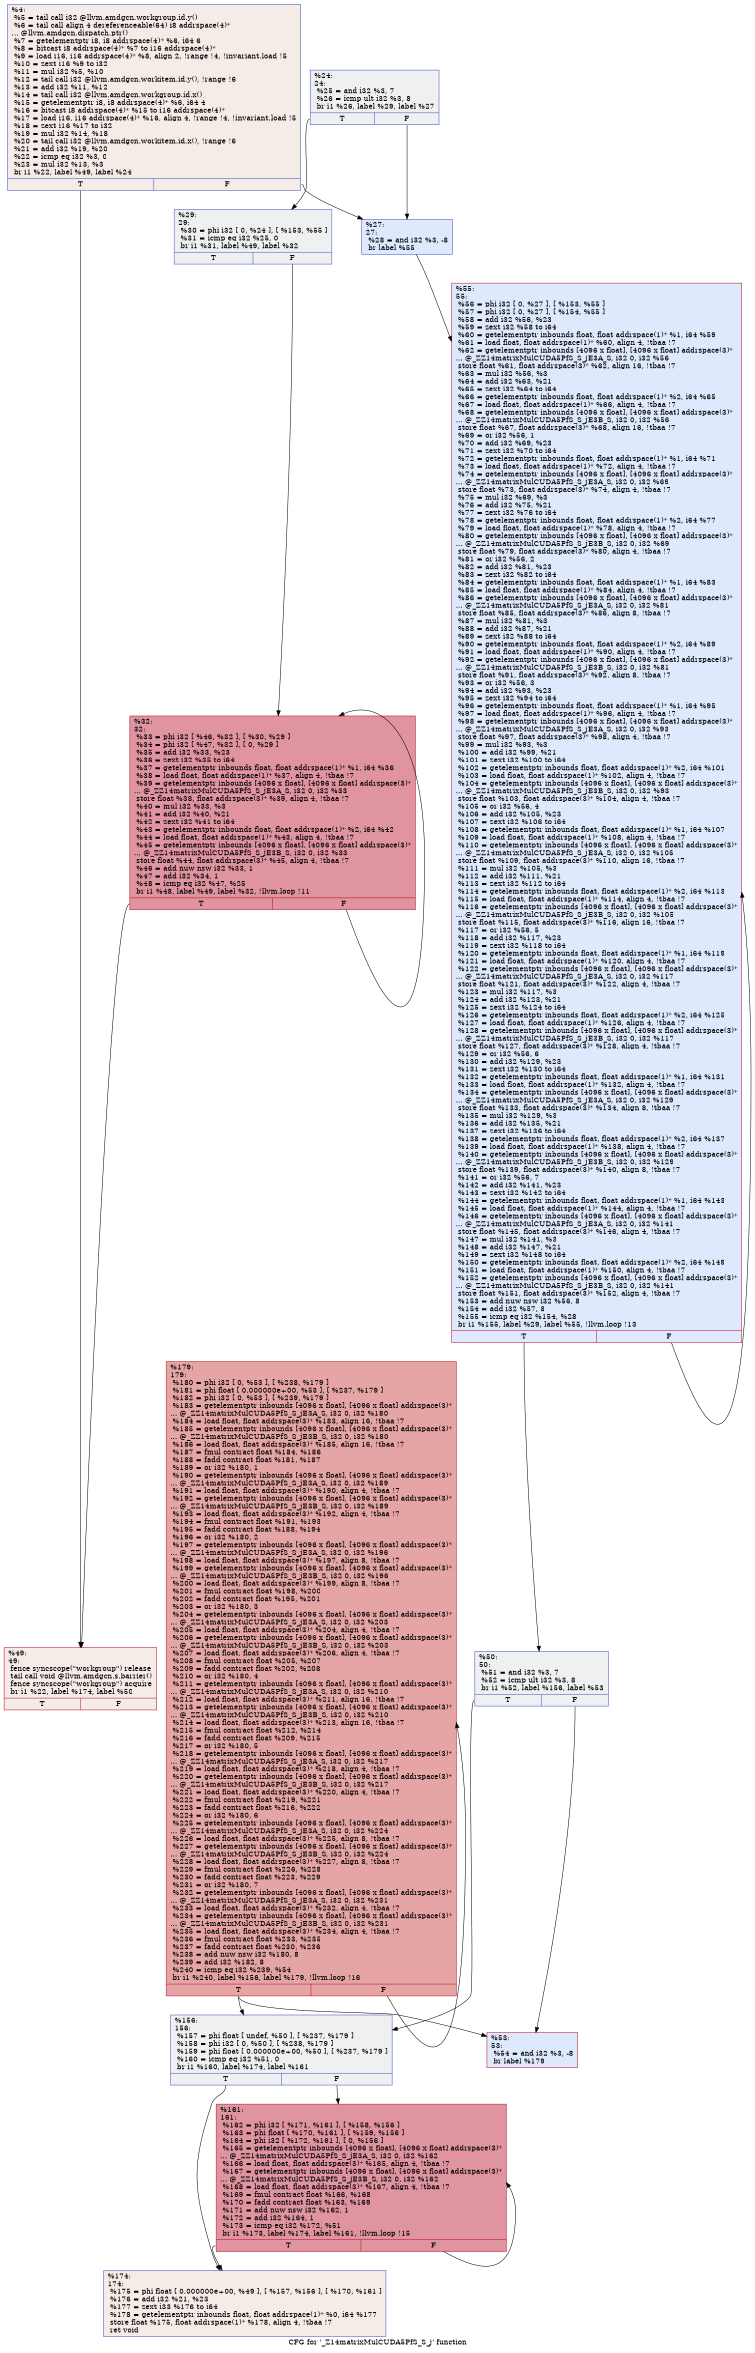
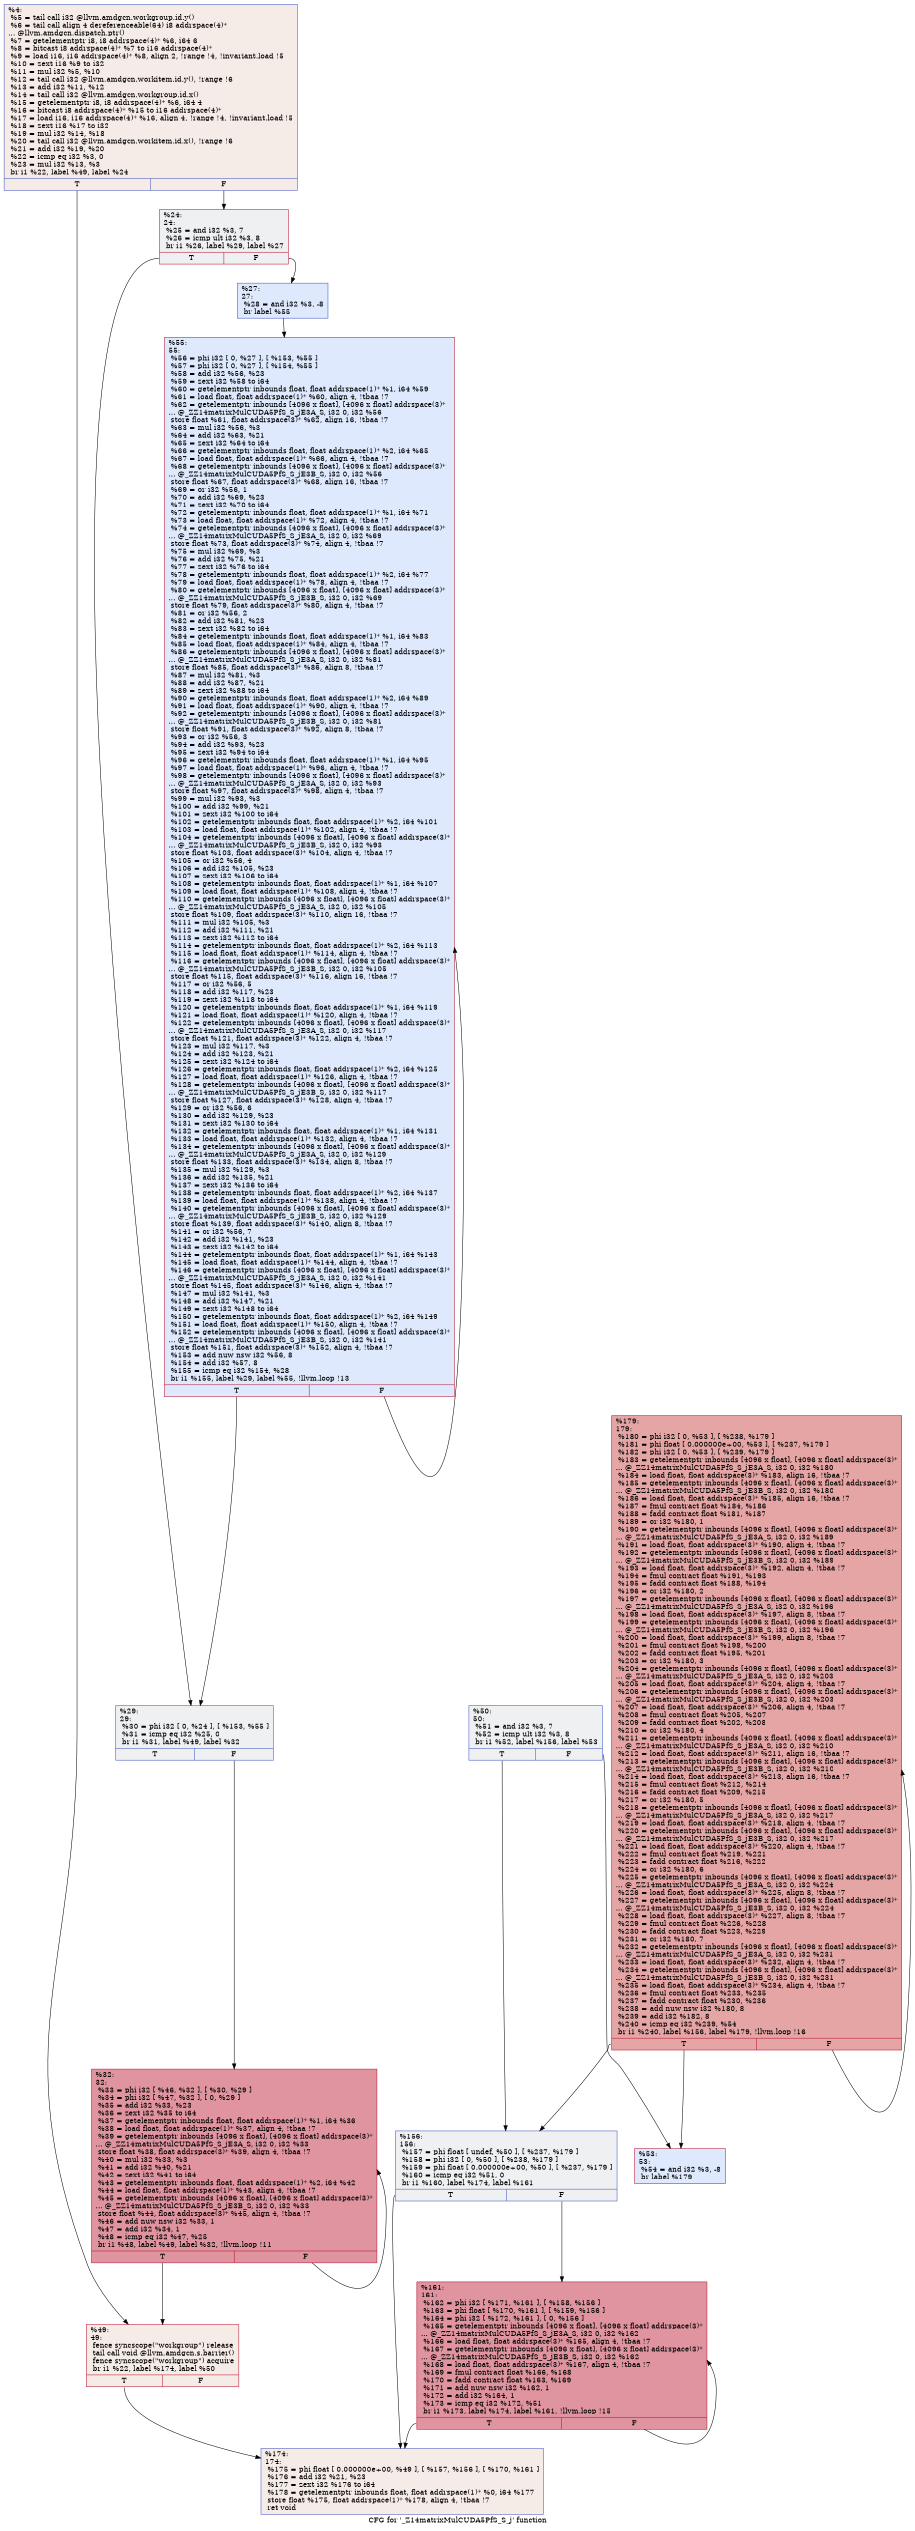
  digraph {
    label="CFG for '_Z14matrixMulCUDA5PfS_S_j' function"
    node [color="#3d50c3ff" fillcolor="#d9dce170" shape=record style=filled]
    edge [tailport=s0]
    n1 [fillcolor="#ead5c970" label="{%4:\l  %5 = tail call i32 @llvm.amdgcn.workgroup.id.y()\l  %6 = tail call align 4 dereferenceable(64) i8 addrspace(4)*\l... @llvm.amdgcn.dispatch.ptr()\l  %7 = getelementptr i8, i8 addrspace(4)* %6, i64 6\l  %8 = bitcast i8 addrspace(4)* %7 to i16 addrspace(4)*\l  %9 = load i16, i16 addrspace(4)* %8, align 2, !range !4, !invariant.load !5\l  %10 = zext i16 %9 to i32\l  %11 = mul i32 %5, %10\l  %12 = tail call i32 @llvm.amdgcn.workitem.id.y(), !range !6\l  %13 = add i32 %11, %12\l  %14 = tail call i32 @llvm.amdgcn.workgroup.id.x()\l  %15 = getelementptr i8, i8 addrspace(4)* %6, i64 4\l  %16 = bitcast i8 addrspace(4)* %15 to i16 addrspace(4)*\l  %17 = load i16, i16 addrspace(4)* %16, align 4, !range !4, !invariant.load !5\l  %18 = zext i16 %17 to i32\l  %19 = mul i32 %14, %18\l  %20 = tail call i32 @llvm.amdgcn.workitem.id.x(), !range !6\l  %21 = add i32 %19, %20\l  %22 = icmp eq i32 %3, 0\l  %23 = mul i32 %13, %3\l  br i1 %22, label %49, label %24\l|{<s0>T|<s1>F}}"]
    n2 [color="#b70d28ff" fillcolor="#ead5c970" label="{%49:\l49:                                               \l  fence syncscope(\"workgroup\") release\l  tail call void @llvm.amdgcn.s.barrier()\l  fence syncscope(\"workgroup\") acquire\l  br i1 %22, label %174, label %50\l|{<s0>T|<s1>F}}"]
-   n3 [label="{%24:\l24:                                               \l  %25 = and i32 %3, 7\l  %26 = icmp ult i32 %3, 8\l  br i1 %26, label %29, label %27\l|{<s0>T|<s1>F}}"]
-   n4 [fillcolor="#ead5c970" label="{%174:\l174:                                              \l  %175 = phi float [ 0.000000e+00, %49 ], [ %157, %156 ], [ %170, %161 ]\l  %176 = add i32 %21, %23\l  %177 = zext i33 %176 to i64\l  %178 = getelementptr inbounds float, float addrspace(1)* %0, i64 %177\l  store float %175, float addrspace(1)* %178, align 4, !tbaa !7\l  ret void\l}"]
+   n3 [color="#b70d28ff" label="{%24:\l24:                                               \l  %25 = and i32 %3, 7\l  %26 = icmp ult i32 %3, 8\l  br i1 %26, label %29, label %27\l|{<s0>T|<s1>F}}"]
+   n4 [fillcolor="#ead5c970" label="{%174:\l174:                                              \l  %175 = phi float [ 0.000000e+00, %49 ], [ %157, %156 ], [ %170, %161 ]\l  %176 = add i32 %21, %23\l  %177 = zext i32 %176 to i64\l  %178 = getelementptr inbounds float, float addrspace(1)* %0, i64 %177\l  store float %175, float addrspace(1)* %178, align 4, !tbaa !7\l  ret void\l}"]
    n5 [label="{%29:\l29:                                               \l  %30 = phi i32 [ 0, %24 ], [ %153, %55 ]\l  %31 = icmp eq i32 %25, 0\l  br i1 %31, label %49, label %32\l|{<s0>T|<s1>F}}"]
    n6 [fillcolor="#b5cdfa70" label="{%27:\l27:                                               \l  %28 = and i32 %3, -8\l  br label %55\l}"]
    n7 [label="{%50:\l50:                                               \l  %51 = and i32 %3, 7\l  %52 = icmp ult i32 %3, 8\l  br i1 %52, label %156, label %53\l|{<s0>T|<s1>F}}"]
    n8 [label="{%156:\l156:                                              \l  %157 = phi float [ undef, %50 ], [ %237, %179 ]\l  %158 = phi i32 [ 0, %50 ], [ %238, %179 ]\l  %159 = phi float [ 0.000000e+00, %50 ], [ %237, %179 ]\l  %160 = icmp eq i32 %51, 0\l  br i1 %160, label %174, label %161\l|{<s0>T|<s1>F}}"]
    n9 [color="#b70d28ff" fillcolor="#b5cdfa70" label="{%53:\l53:                                               \l  %54 = and i32 %3, -8\l  br label %179\l}"]
    n10 [color="#b70d28ff" fillcolor="#b70d2870" label="{%32:\l32:                                               \l  %33 = phi i32 [ %46, %32 ], [ %30, %29 ]\l  %34 = phi i32 [ %47, %32 ], [ 0, %29 ]\l  %35 = add i32 %33, %23\l  %36 = zext i32 %35 to i64\l  %37 = getelementptr inbounds float, float addrspace(1)* %1, i64 %36\l  %38 = load float, float addrspace(1)* %37, align 4, !tbaa !7\l  %39 = getelementptr inbounds [4096 x float], [4096 x float] addrspace(3)*\l... @_ZZ14matrixMulCUDA5PfS_S_jE3A_S, i32 0, i32 %33\l  store float %38, float addrspace(3)* %39, align 4, !tbaa !7\l  %40 = mul i32 %33, %3\l  %41 = add i32 %40, %21\l  %42 = zext i32 %41 to i64\l  %43 = getelementptr inbounds float, float addrspace(1)* %2, i64 %42\l  %44 = load float, float addrspace(1)* %43, align 4, !tbaa !7\l  %45 = getelementptr inbounds [4096 x float], [4096 x float] addrspace(3)*\l... @_ZZ14matrixMulCUDA5PfS_S_jE3B_S, i32 0, i32 %33\l  store float %44, float addrspace(3)* %45, align 4, !tbaa !7\l  %46 = add nuw nsw i32 %33, 1\l  %47 = add i32 %34, 1\l  %48 = icmp eq i32 %47, %25\l  br i1 %48, label %49, label %32, !llvm.loop !11\l|{<s0>T|<s1>F}}"]
    n11 [color="#b70d28ff" fillcolor="#b5cdfa70" label="{%55:\l55:                                               \l  %56 = phi i32 [ 0, %27 ], [ %153, %55 ]\l  %57 = phi i32 [ 0, %27 ], [ %154, %55 ]\l  %58 = add i32 %56, %23\l  %59 = zext i32 %58 to i64\l  %60 = getelementptr inbounds float, float addrspace(1)* %1, i64 %59\l  %61 = load float, float addrspace(1)* %60, align 4, !tbaa !7\l  %62 = getelementptr inbounds [4096 x float], [4096 x float] addrspace(3)*\l... @_ZZ14matrixMulCUDA5PfS_S_jE3A_S, i32 0, i32 %56\l  store float %61, float addrspace(3)* %62, align 16, !tbaa !7\l  %63 = mul i32 %56, %3\l  %64 = add i32 %63, %21\l  %65 = zext i32 %64 to i64\l  %66 = getelementptr inbounds float, float addrspace(1)* %2, i64 %65\l  %67 = load float, float addrspace(1)* %66, align 4, !tbaa !7\l  %68 = getelementptr inbounds [4096 x float], [4096 x float] addrspace(3)*\l... @_ZZ14matrixMulCUDA5PfS_S_jE3B_S, i32 0, i32 %56\l  store float %67, float addrspace(3)* %68, align 16, !tbaa !7\l  %69 = or i32 %56, 1\l  %70 = add i32 %69, %23\l  %71 = zext i32 %70 to i64\l  %72 = getelementptr inbounds float, float addrspace(1)* %1, i64 %71\l  %73 = load float, float addrspace(1)* %72, align 4, !tbaa !7\l  %74 = getelementptr inbounds [4096 x float], [4096 x float] addrspace(3)*\l... @_ZZ14matrixMulCUDA5PfS_S_jE3A_S, i32 0, i32 %69\l  store float %73, float addrspace(3)* %74, align 4, !tbaa !7\l  %75 = mul i32 %69, %3\l  %76 = add i32 %75, %21\l  %77 = zext i32 %76 to i64\l  %78 = getelementptr inbounds float, float addrspace(1)* %2, i64 %77\l  %79 = load float, float addrspace(1)* %78, align 4, !tbaa !7\l  %80 = getelementptr inbounds [4096 x float], [4096 x float] addrspace(3)*\l... @_ZZ14matrixMulCUDA5PfS_S_jE3B_S, i32 0, i32 %69\l  store float %79, float addrspace(3)* %80, align 4, !tbaa !7\l  %81 = or i32 %56, 2\l  %82 = add i32 %81, %23\l  %83 = zext i32 %82 to i64\l  %84 = getelementptr inbounds float, float addrspace(1)* %1, i64 %83\l  %85 = load float, float addrspace(1)* %84, align 4, !tbaa !7\l  %86 = getelementptr inbounds [4096 x float], [4096 x float] addrspace(3)*\l... @_ZZ14matrixMulCUDA5PfS_S_jE3A_S, i32 0, i32 %81\l  store float %85, float addrspace(3)* %86, align 8, !tbaa !7\l  %87 = mul i32 %81, %3\l  %88 = add i32 %87, %21\l  %89 = zext i32 %88 to i64\l  %90 = getelementptr inbounds float, float addrspace(1)* %2, i64 %89\l  %91 = load float, float addrspace(1)* %90, align 4, !tbaa !7\l  %92 = getelementptr inbounds [4096 x float], [4096 x float] addrspace(3)*\l... @_ZZ14matrixMulCUDA5PfS_S_jE3B_S, i32 0, i32 %81\l  store float %91, float addrspace(3)* %92, align 8, !tbaa !7\l  %93 = or i32 %56, 3\l  %94 = add i32 %93, %23\l  %95 = zext i32 %94 to i64\l  %96 = getelementptr inbounds float, float addrspace(1)* %1, i64 %95\l  %97 = load float, float addrspace(1)* %96, align 4, !tbaa !7\l  %98 = getelementptr inbounds [4096 x float], [4096 x float] addrspace(3)*\l... @_ZZ14matrixMulCUDA5PfS_S_jE3A_S, i32 0, i32 %93\l  store float %97, float addrspace(3)* %98, align 4, !tbaa !7\l  %99 = mul i32 %93, %3\l  %100 = add i32 %99, %21\l  %101 = zext i32 %100 to i64\l  %102 = getelementptr inbounds float, float addrspace(1)* %2, i64 %101\l  %103 = load float, float addrspace(1)* %102, align 4, !tbaa !7\l  %104 = getelementptr inbounds [4096 x float], [4096 x float] addrspace(3)*\l... @_ZZ14matrixMulCUDA5PfS_S_jE3B_S, i32 0, i32 %93\l  store float %103, float addrspace(3)* %104, align 4, !tbaa !7\l  %105 = or i32 %56, 4\l  %106 = add i32 %105, %23\l  %107 = zext i32 %106 to i64\l  %108 = getelementptr inbounds float, float addrspace(1)* %1, i64 %107\l  %109 = load float, float addrspace(1)* %108, align 4, !tbaa !7\l  %110 = getelementptr inbounds [4096 x float], [4096 x float] addrspace(3)*\l... @_ZZ14matrixMulCUDA5PfS_S_jE3A_S, i32 0, i32 %105\l  store float %109, float addrspace(3)* %110, align 16, !tbaa !7\l  %111 = mul i32 %105, %3\l  %112 = add i32 %111, %21\l  %113 = zext i32 %112 to i64\l  %114 = getelementptr inbounds float, float addrspace(1)* %2, i64 %113\l  %115 = load float, float addrspace(1)* %114, align 4, !tbaa !7\l  %116 = getelementptr inbounds [4096 x float], [4096 x float] addrspace(3)*\l... @_ZZ14matrixMulCUDA5PfS_S_jE3B_S, i32 0, i32 %105\l  store float %115, float addrspace(3)* %116, align 16, !tbaa !7\l  %117 = or i32 %56, 5\l  %118 = add i32 %117, %23\l  %119 = zext i32 %118 to i64\l  %120 = getelementptr inbounds float, float addrspace(1)* %1, i64 %119\l  %121 = load float, float addrspace(1)* %120, align 4, !tbaa !7\l  %122 = getelementptr inbounds [4096 x float], [4096 x float] addrspace(3)*\l... @_ZZ14matrixMulCUDA5PfS_S_jE3A_S, i32 0, i32 %117\l  store float %121, float addrspace(3)* %122, align 4, !tbaa !7\l  %123 = mul i32 %117, %3\l  %124 = add i32 %123, %21\l  %125 = zext i32 %124 to i64\l  %126 = getelementptr inbounds float, float addrspace(1)* %2, i64 %125\l  %127 = load float, float addrspace(1)* %126, align 4, !tbaa !7\l  %128 = getelementptr inbounds [4096 x float], [4096 x float] addrspace(3)*\l... @_ZZ14matrixMulCUDA5PfS_S_jE3B_S, i32 0, i32 %117\l  store float %127, float addrspace(3)* %128, align 4, !tbaa !7\l  %129 = or i32 %56, 6\l  %130 = add i32 %129, %23\l  %131 = zext i32 %130 to i64\l  %132 = getelementptr inbounds float, float addrspace(1)* %1, i64 %131\l  %133 = load float, float addrspace(1)* %132, align 4, !tbaa !7\l  %134 = getelementptr inbounds [4096 x float], [4096 x float] addrspace(3)*\l... @_ZZ14matrixMulCUDA5PfS_S_jE3A_S, i32 0, i32 %129\l  store float %133, float addrspace(3)* %134, align 8, !tbaa !7\l  %135 = mul i32 %129, %3\l  %136 = add i32 %135, %21\l  %137 = zext i32 %136 to i64\l  %138 = getelementptr inbounds float, float addrspace(1)* %2, i64 %137\l  %139 = load float, float addrspace(1)* %138, align 4, !tbaa !7\l  %140 = getelementptr inbounds [4096 x float], [4096 x float] addrspace(3)*\l... @_ZZ14matrixMulCUDA5PfS_S_jE3B_S, i32 0, i32 %129\l  store float %139, float addrspace(3)* %140, align 8, !tbaa !7\l  %141 = or i32 %56, 7\l  %142 = add i32 %141, %23\l  %143 = zext i32 %142 to i64\l  %144 = getelementptr inbounds float, float addrspace(1)* %1, i64 %143\l  %145 = load float, float addrspace(1)* %144, align 4, !tbaa !7\l  %146 = getelementptr inbounds [4096 x float], [4096 x float] addrspace(3)*\l... @_ZZ14matrixMulCUDA5PfS_S_jE3A_S, i32 0, i32 %141\l  store float %145, float addrspace(3)* %146, align 4, !tbaa !7\l  %147 = mul i32 %141, %3\l  %148 = add i32 %147, %21\l  %149 = zext i32 %148 to i64\l  %150 = getelementptr inbounds float, float addrspace(1)* %2, i64 %149\l  %151 = load float, float addrspace(1)* %150, align 4, !tbaa !7\l  %152 = getelementptr inbounds [4096 x float], [4096 x float] addrspace(3)*\l... @_ZZ14matrixMulCUDA5PfS_S_jE3B_S, i32 0, i32 %141\l  store float %151, float addrspace(3)* %152, align 4, !tbaa !7\l  %153 = add nuw nsw i32 %56, 8\l  %154 = add i32 %57, 8\l  %155 = icmp eq i32 %154, %28\l  br i1 %155, label %29, label %55, !llvm.loop !13\l|{<s0>T|<s1>F}}"]
    n12 [color="#b70d28ff" fillcolor="#b70d2870" label="{%161:\l161:                                              \l  %162 = phi i32 [ %171, %161 ], [ %158, %156 ]\l  %163 = phi float [ %170, %161 ], [ %159, %156 ]\l  %164 = phi i32 [ %172, %161 ], [ 0, %156 ]\l  %165 = getelementptr inbounds [4096 x float], [4096 x float] addrspace(3)*\l... @_ZZ14matrixMulCUDA5PfS_S_jE3A_S, i32 0, i32 %162\l  %166 = load float, float addrspace(3)* %165, align 4, !tbaa !7\l  %167 = getelementptr inbounds [4096 x float], [4096 x float] addrspace(3)*\l... @_ZZ14matrixMulCUDA5PfS_S_jE3B_S, i32 0, i32 %162\l  %168 = load float, float addrspace(3)* %167, align 4, !tbaa !7\l  %169 = fmul contract float %166, %168\l  %170 = fadd contract float %163, %169\l  %171 = add nuw nsw i32 %162, 1\l  %172 = add i32 %164, 1\l  %173 = icmp eq i32 %172, %51\l  br i1 %173, label %174, label %161, !llvm.loop !15\l|{<s0>T|<s1>F}}"]
    n13 [color="#b70d28ff" fillcolor="#c5333470" label="{%179:\l179:                                              \l  %180 = phi i32 [ 0, %53 ], [ %238, %179 ]\l  %181 = phi float [ 0.000000e+00, %53 ], [ %237, %179 ]\l  %182 = phi i32 [ 0, %53 ], [ %239, %179 ]\l  %183 = getelementptr inbounds [4096 x float], [4096 x float] addrspace(3)*\l... @_ZZ14matrixMulCUDA5PfS_S_jE3A_S, i32 0, i32 %180\l  %184 = load float, float addrspace(3)* %183, align 16, !tbaa !7\l  %185 = getelementptr inbounds [4096 x float], [4096 x float] addrspace(3)*\l... @_ZZ14matrixMulCUDA5PfS_S_jE3B_S, i32 0, i32 %180\l  %186 = load float, float addrspace(3)* %185, align 16, !tbaa !7\l  %187 = fmul contract float %184, %186\l  %188 = fadd contract float %181, %187\l  %189 = or i32 %180, 1\l  %190 = getelementptr inbounds [4096 x float], [4096 x float] addrspace(3)*\l... @_ZZ14matrixMulCUDA5PfS_S_jE3A_S, i32 0, i32 %189\l  %191 = load float, float addrspace(3)* %190, align 4, !tbaa !7\l  %192 = getelementptr inbounds [4096 x float], [4096 x float] addrspace(3)*\l... @_ZZ14matrixMulCUDA5PfS_S_jE3B_S, i32 0, i32 %189\l  %193 = load float, float addrspace(3)* %192, align 4, !tbaa !7\l  %194 = fmul contract float %191, %193\l  %195 = fadd contract float %188, %194\l  %196 = or i32 %180, 2\l  %197 = getelementptr inbounds [4096 x float], [4096 x float] addrspace(3)*\l... @_ZZ14matrixMulCUDA5PfS_S_jE3A_S, i32 0, i32 %196\l  %198 = load float, float addrspace(3)* %197, align 8, !tbaa !7\l  %199 = getelementptr inbounds [4096 x float], [4096 x float] addrspace(3)*\l... @_ZZ14matrixMulCUDA5PfS_S_jE3B_S, i32 0, i32 %196\l  %200 = load float, float addrspace(3)* %199, align 8, !tbaa !7\l  %201 = fmul contract float %198, %200\l  %202 = fadd contract float %195, %201\l  %203 = or i32 %180, 3\l  %204 = getelementptr inbounds [4096 x float], [4096 x float] addrspace(3)*\l... @_ZZ14matrixMulCUDA5PfS_S_jE3A_S, i32 0, i32 %203\l  %205 = load float, float addrspace(3)* %204, align 4, !tbaa !7\l  %206 = getelementptr inbounds [4096 x float], [4096 x float] addrspace(3)*\l... @_ZZ14matrixMulCUDA5PfS_S_jE3B_S, i32 0, i32 %203\l  %207 = load float, float addrspace(3)* %206, align 4, !tbaa !7\l  %208 = fmul contract float %205, %207\l  %209 = fadd contract float %202, %208\l  %210 = or i32 %180, 4\l  %211 = getelementptr inbounds [4096 x float], [4096 x float] addrspace(3)*\l... @_ZZ14matrixMulCUDA5PfS_S_jE3A_S, i32 0, i32 %210\l  %212 = load float, float addrspace(3)* %211, align 16, !tbaa !7\l  %213 = getelementptr inbounds [4096 x float], [4096 x float] addrspace(3)*\l... @_ZZ14matrixMulCUDA5PfS_S_jE3B_S, i32 0, i32 %210\l  %214 = load float, float addrspace(3)* %213, align 16, !tbaa !7\l  %215 = fmul contract float %212, %214\l  %216 = fadd contract float %209, %215\l  %217 = or i32 %180, 5\l  %218 = getelementptr inbounds [4096 x float], [4096 x float] addrspace(3)*\l... @_ZZ14matrixMulCUDA5PfS_S_jE3A_S, i32 0, i32 %217\l  %219 = load float, float addrspace(3)* %218, align 4, !tbaa !7\l  %220 = getelementptr inbounds [4096 x float], [4096 x float] addrspace(3)*\l... @_ZZ14matrixMulCUDA5PfS_S_jE3B_S, i32 0, i32 %217\l  %221 = load float, float addrspace(3)* %220, align 4, !tbaa !7\l  %222 = fmul contract float %219, %221\l  %223 = fadd contract float %216, %222\l  %224 = or i32 %180, 6\l  %225 = getelementptr inbounds [4096 x float], [4096 x float] addrspace(3)*\l... @_ZZ14matrixMulCUDA5PfS_S_jE3A_S, i32 0, i32 %224\l  %226 = load float, float addrspace(3)* %225, align 8, !tbaa !7\l  %227 = getelementptr inbounds [4096 x float], [4096 x float] addrspace(3)*\l... @_ZZ14matrixMulCUDA5PfS_S_jE3B_S, i32 0, i32 %224\l  %228 = load float, float addrspace(3)* %227, align 8, !tbaa !7\l  %229 = fmul contract float %226, %228\l  %230 = fadd contract float %223, %229\l  %231 = or i32 %180, 7\l  %232 = getelementptr inbounds [4096 x float], [4096 x float] addrspace(3)*\l... @_ZZ14matrixMulCUDA5PfS_S_jE3A_S, i32 0, i32 %231\l  %233 = load float, float addrspace(3)* %232, align 4, !tbaa !7\l  %234 = getelementptr inbounds [4096 x float], [4096 x float] addrspace(3)*\l... @_ZZ14matrixMulCUDA5PfS_S_jE3B_S, i32 0, i32 %231\l  %235 = load float, float addrspace(3)* %234, align 4, !tbaa !7\l  %236 = fmul contract float %233, %235\l  %237 = fadd contract float %230, %236\l  %238 = add nuw nsw i32 %180, 8\l  %239 = add i32 %182, 8\l  %240 = icmp eq i32 %239, %54\l  br i1 %240, label %156, label %179, !llvm.loop !16\l|{<s0>T|<s1>F}}"]
    n1 -> n2
-   n1 -> n6 [tailport=s1]
+   n1 -> n3 [tailport=s1]
+   n2 -> n4
    n3 -> n5
    n3 -> n6 [tailport=s1]
    n5 -> n10 [tailport=s1]
    n6 -> n11
    n7 -> n8
    n7 -> n9 [tailport=s1]
    n8 -> n4
    n8 -> n12 [tailport=s1]
    n10 -> n2
    n10 -> n10 [tailport=s1]
-   n11 -> n7
+   n11 -> n5
    n11 -> n11 [tailport=s1]
    n12 -> n4
    n12 -> n12 [tailport=s1]
    n13 -> n8
    n13 -> n9
    n13 -> n13 [tailport=s1]
  }
